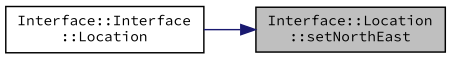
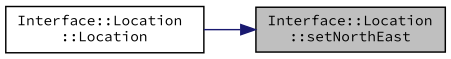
  digraph {
    rankdir=RL
    fontname="Source Code Pro"
    node [color=black fontname="Source Code Pro" fontsize=10 shape=record style=filled]
    n1 [fillcolor=grey75 fontcolor=black height=0.2 label="Interface::Location\l::setNorthEast" width=0.4]
-   n2 [fillcolor=white height=0.2 label="Interface::Interface\l::Location" width=0.4]
+   n2 [fillcolor=white height=0.2 label="Interface::Location\l::Location" width=0.4]
    n1 -> n2 [color=midnightblue dir=back fontname="Source Code Pro" fontsize=10 labelfontname=Helvetica labelfontsize=10 style=solid]
  }
